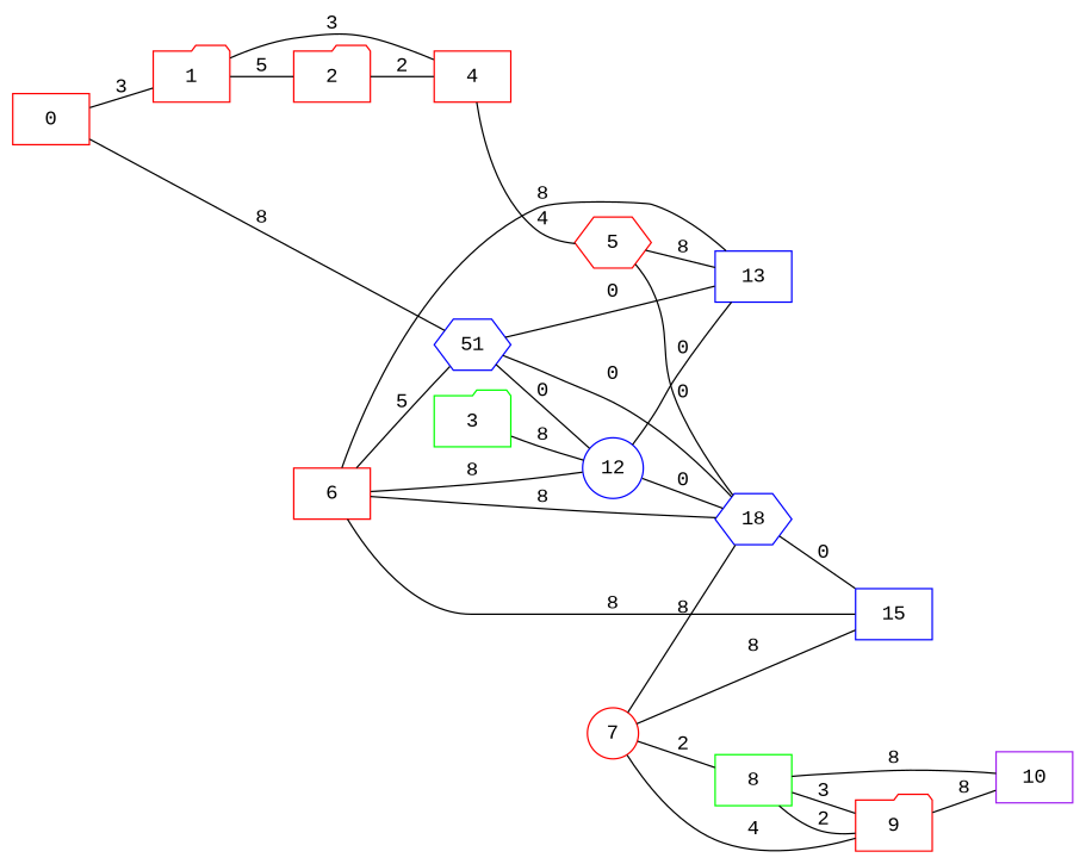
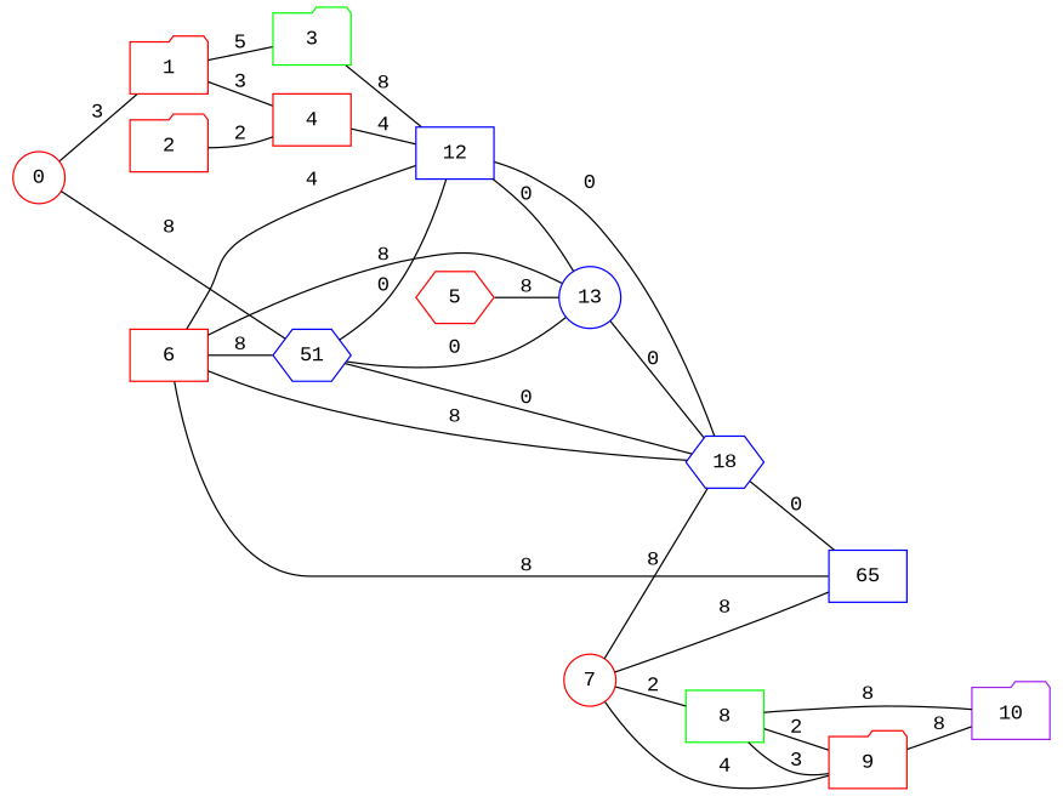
  graph {
    fontname="Liberation Mono"
    rankdir=LR
    node [color=red fontname="Liberation Mono" shape=box weight=1]
    edge [fontname="Liberation Mono"]
    1 [shape=folder]
-   0
+   0 [shape=circle]
    n3 [color=blue label=51 shape=hexagon weight=3]
    2 [shape=folder]
    4
-   12 [color=blue shape=circle weight=3]
-   13 [color=blue weight=3]
+   12 [color=blue weight=3]
+   13 [color=blue shape=circle weight=3]
    n8 [color=blue label=18 shape=hexagon weight=3]
    5 [shape=hexagon]
    3 [color=green shape=folder weight=2]
    6
-   15 [color=blue weight=3]
+   15 [color=blue weight=3 label=65]
    7 [shape=circle]
    8 [color=green weight=2]
    9 [shape=folder]
-   10 [color=purple weight=4]
-   1 -- 2 [label=5]
+   10 [color=purple shape=folder weight=4]
+   1 -- 3 [label=5]
    1 -- 4 [label=3]
    0 -- 1 [label=3]
    0 -- n3 [label=8]
    n3 -- 12 [label=0]
    n3 -- 13 [label=0]
    n3 -- n8 [label=0]
    2 -- 4 [label=2]
-   4 -- 5 [label=4]
+   4 -- 12 [label=4]
    12 -- 13 [label=0]
    12 -- n8 [label=0]
-   5 -- n8 [label=0]
+   13 -- n8 [label=0]
    n8 -- 15 [label=0]
    5 -- 13 [label=8]
    3 -- 12 [label=8]
-   6 -- n3 [label=5]
-   6 -- 12 [label=8]
+   6 -- n3 [label=8]
+   6 -- 12 [label=4]
    6 -- 13 [label=8]
    6 -- n8 [label=8]
    6 -- 15 [label=8]
    7 -- n8 [label=8]
    7 -- 15 [label=8]
    7 -- 8 [label=2]
    7 -- 9 [label=4]
    8 -- 9 [label=3]
    8 -- 9 [label=2]
    8 -- 10 [label=8]
    9 -- 10 [label=8]
  }
